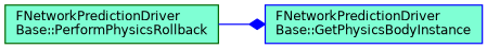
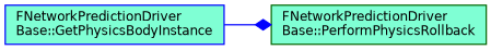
  digraph {
    rankdir=LR
    node [fillcolor=aquamarine fontname=Helvetica fontsize=10 shape=box style=filled]
    n1 [color=darkgreen fontcolor=black height=0.2 label="FNetworkPredictionDriver\lBase::PerformPhysicsRollback" width=0.4]
    n2 [color=blue height=0.2 label="FNetworkPredictionDriver\lBase::GetPhysicsBodyInstance" width=0.4]
-   n1 -> n2 [color=blue fontname=Helvetica fontsize=10 labelfontname=Helvetica labelfontsize=10 style=solid arrowhead=diamond]
+   n2 -> n1 [color=blue fontname=Helvetica fontsize=10 labelfontname=Helvetica labelfontsize=10 style=solid arrowhead=diamond]
  }
